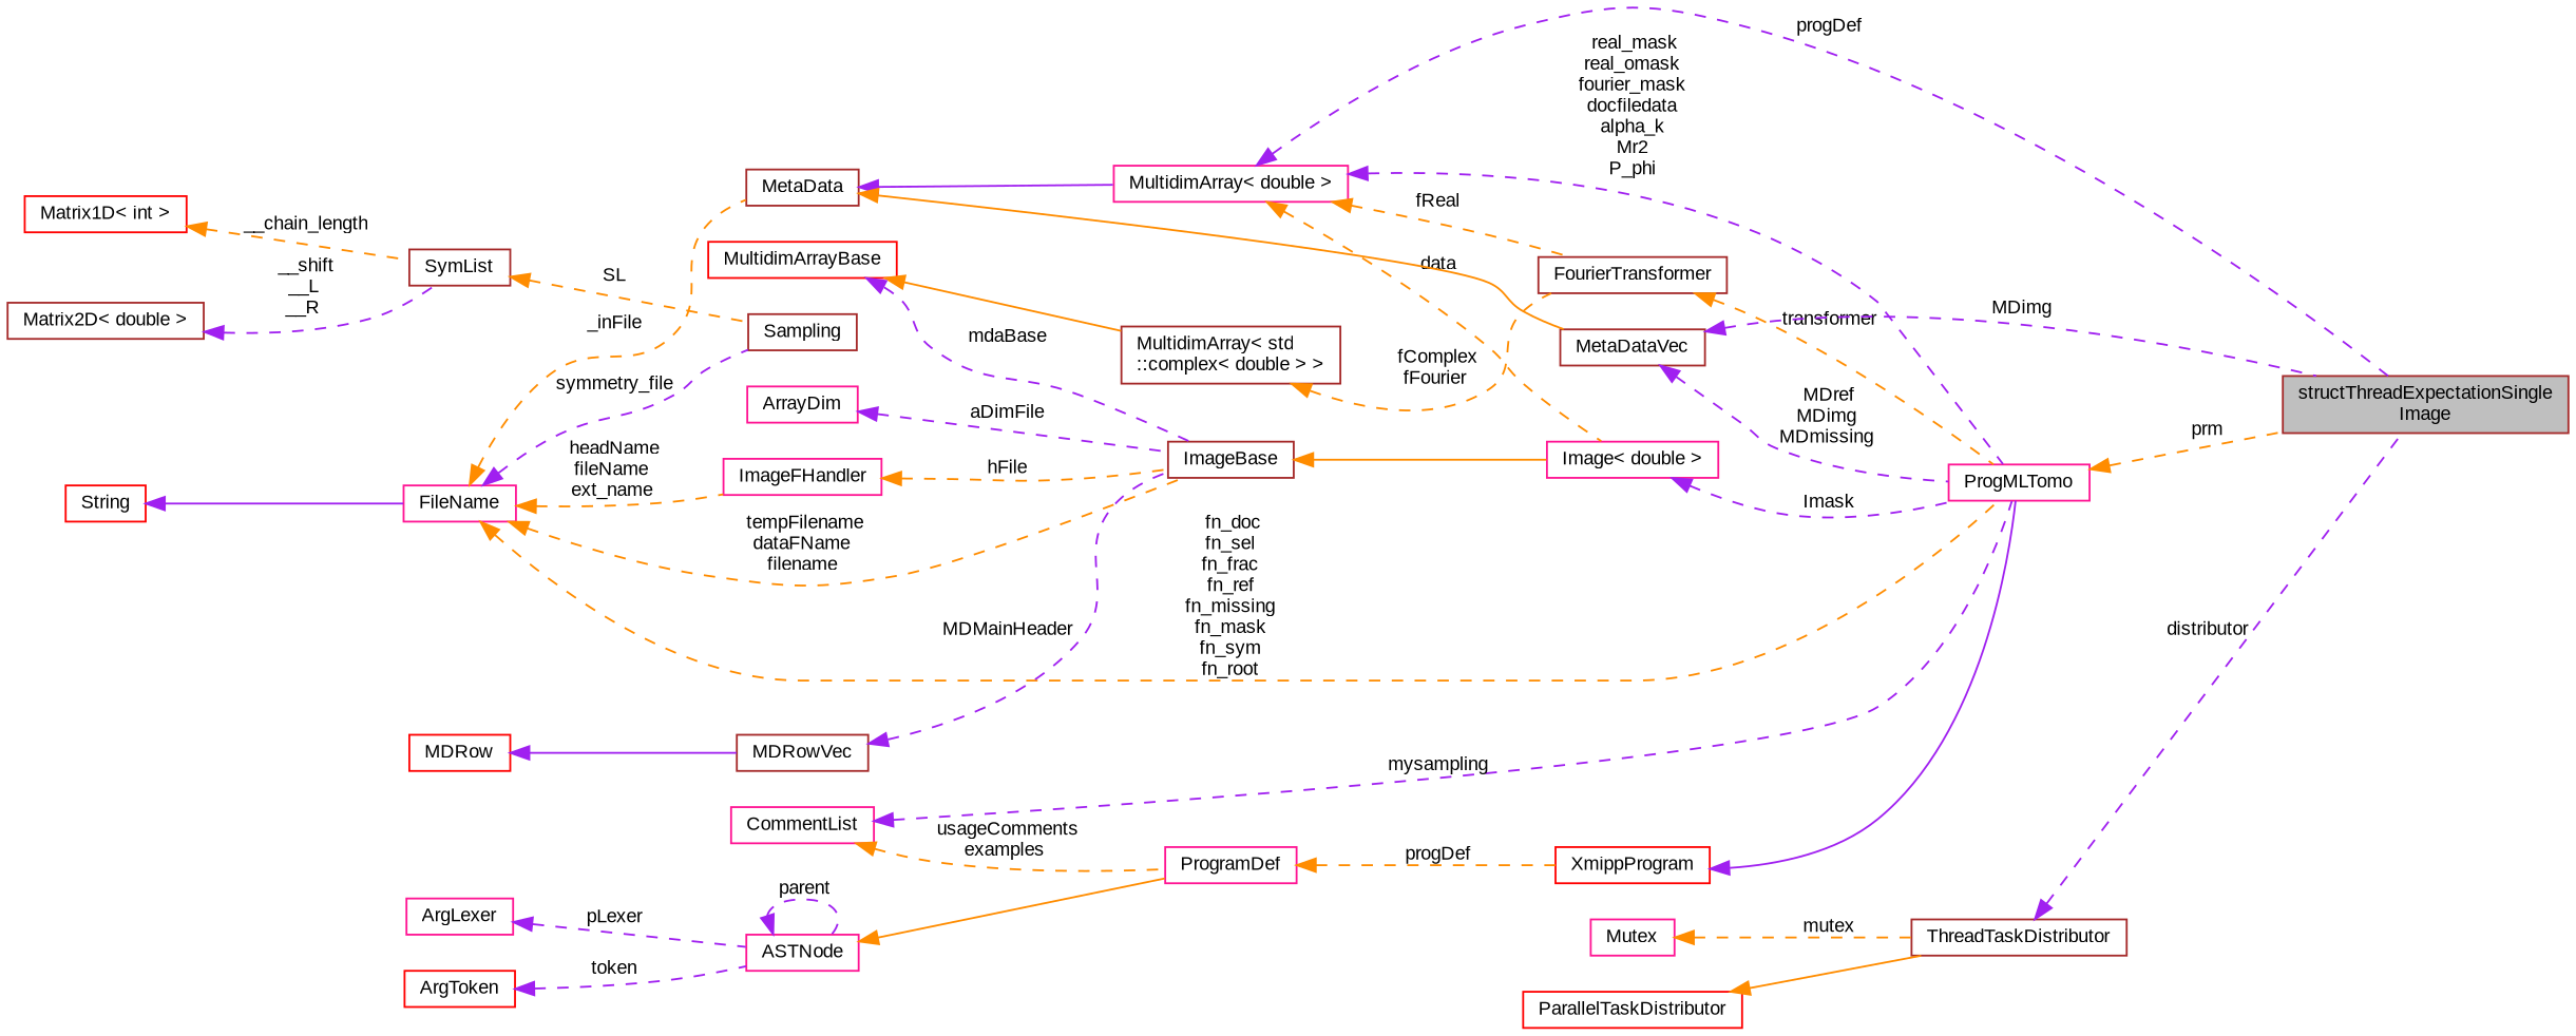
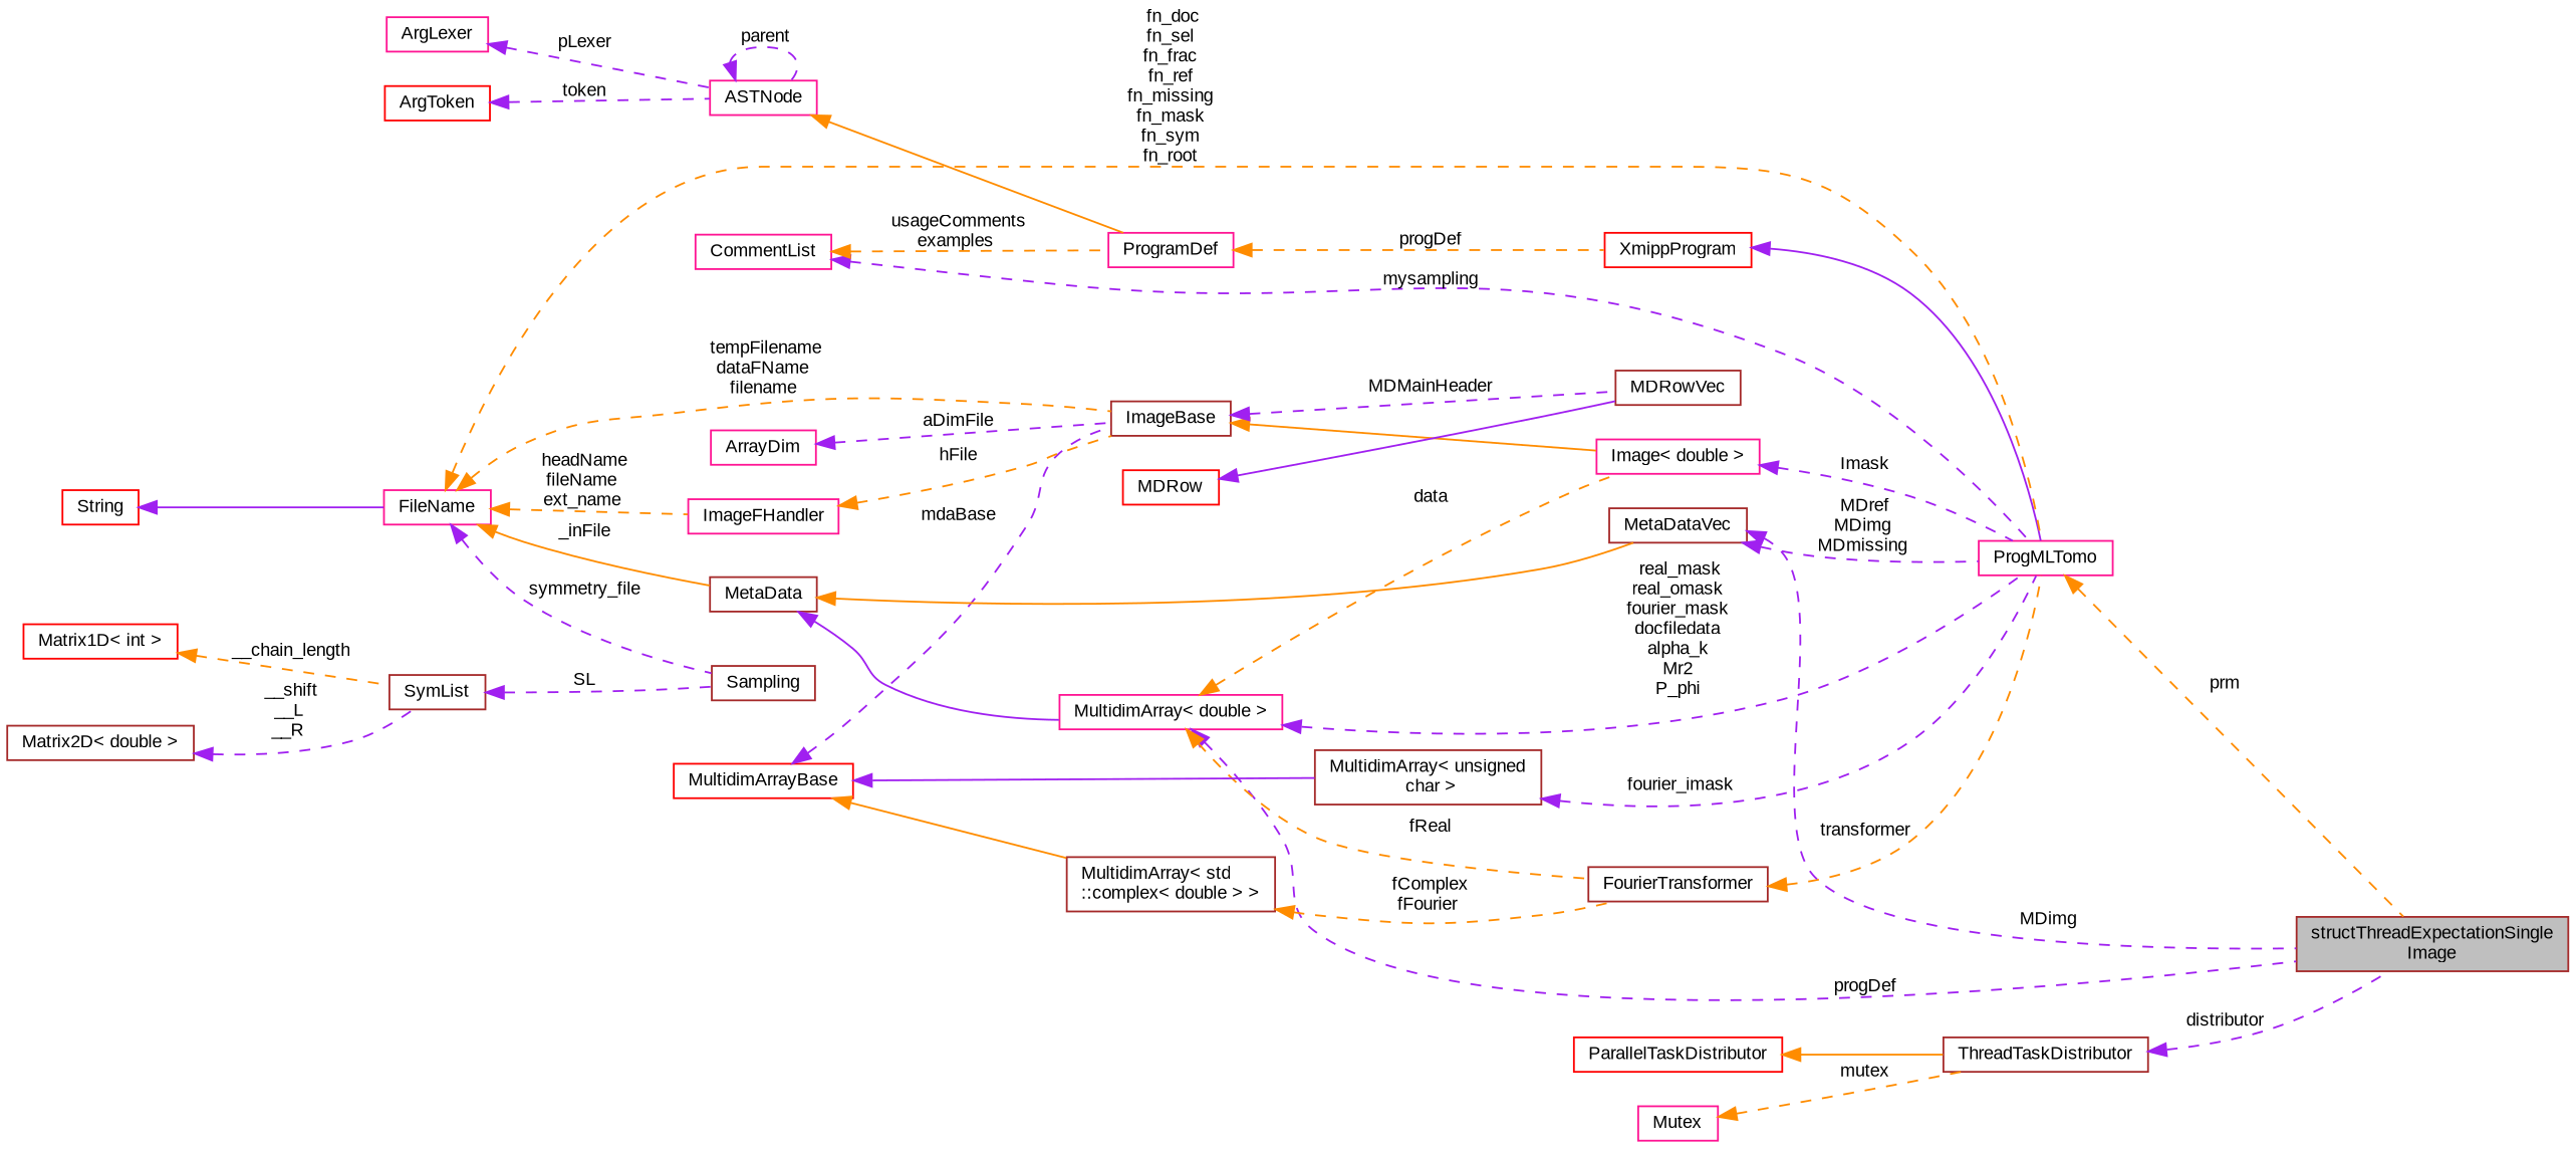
  digraph {
    fontname="Liberation Sans"
    rankdir=LR
    node [color=brown fillcolor=white fontname="Liberation Sans" fontsize=10 shape=record style=filled]
    edge [color=purple dir=back fontname="Liberation Sans" fontsize=10 labelfontname=Helvetica labelfontsize=10 style=dashed]
    n1 [fillcolor=grey75 fontcolor=black height=0.2 label="structThreadExpectationSingle\lImage" width=0.4]
    n2 [color=deeppink height=0.2 label=ProgMLTomo width=0.4]
    n3 [color=red height=0.2 label=XmippProgram width=0.4]
    n4 [color=deeppink height=0.2 label=ProgramDef width=0.4]
    n5 [color=deeppink height=0.2 label=ASTNode width=0.4]
    n6 [color=red height=0.2 label=ArgToken width=0.4]
    n7 [color=deeppink height=0.2 label=ArgLexer width=0.4]
    n8 [color=deeppink height=0.2 label=CommentList width=0.4]
    n9 [height=0.2 label=FourierTransformer width=0.4]
    n10 [color=deeppink height=0.2 label="MultidimArray\< double \>" width=0.4]
    n11 [color=deeppink height=0.2 label="Image\< double \>" width=0.4]
    n12 [color=red height=0.2 label=MultidimArrayBase width=0.4]
    n13 [height=0.2 label="MultidimArray\< std\l::complex\< double \> \>" width=0.4]
    n14 [height=0.2 label=ImageBase width=0.4]
+   n15 [height=0.2 label="MultidimArray\< unsigned\l char \>" width=0.4]
    n16 [height=0.2 label=MetaDataVec width=0.4]
    n17 [height=0.2 label=MetaData width=0.4]
    n18 [color=deeppink height=0.2 label=FileName width=0.4]
    n19 [color=deeppink height=0.2 label=ImageFHandler width=0.4]
    n20 [height=0.2 label=Sampling width=0.4]
    n21 [color=red height=0.2 label=String width=0.4]
    n22 [height=0.2 label=MDRowVec width=0.4]
    n23 [color=red height=0.2 label=MDRow width=0.4]
    n24 [color=deeppink height=0.2 label=ArrayDim width=0.4]
    n25 [height=0.2 label=SymList width=0.4]
    n26 [height=0.2 label="Matrix2D\< double \>" width=0.4]
    n27 [color=red height=0.2 label="Matrix1D\< int \>" width=0.4]
    n28 [height=0.2 label=ThreadTaskDistributor width=0.4]
    n29 [color=red height=0.2 label=ParallelTaskDistributor width=0.4]
    n30 [color=deeppink height=0.2 label=Mutex width=0.4]
    n2 -> n1 [color=darkorange label=" prm"]
    n3 -> n2 [style=solid]
    n4 -> n3 [color=darkorange label=" progDef"]
    n5 -> n4 [color=darkorange style=solid]
    n5 -> n5 [label=" parent"]
    n6 -> n5 [label=" token"]
    n7 -> n5 [label=" pLexer"]
    n8 -> n2 [label=" mysampling"]
    n8 -> n4 [color=darkorange label=" usageComments\nexamples"]
    n9 -> n2 [color=darkorange label=" transformer"]
    n10 -> n1 [label=" progDef"]
    n10 -> n2 [label=" real_mask\nreal_omask\nfourier_mask\ndocfiledata\nalpha_k\nMr2\nP_phi"]
    n10 -> n9 [color=darkorange label=" fReal"]
    n10 -> n11 [color=darkorange label=" data"]
    n11 -> n2 [label=" Imask"]
    n12 -> n13 [color=darkorange style=solid]
    n12 -> n14 [label=" mdaBase"]
+   n12 -> n15 [style=solid]
    n13 -> n9 [color=darkorange label=" fComplex\nfFourier"]
    n14 -> n11 [color=darkorange style=solid]
+   n15 -> n2 [label=" fourier_imask"]
    n16 -> n1 [label=" MDimg"]
    n16 -> n2 [label=" MDref\nMDimg\nMDmissing"]
    n17 -> n10 [style=solid]
    n17 -> n16 [color=darkorange style=solid]
    n18 -> n2 [color=darkorange label=" fn_doc\nfn_sel\nfn_frac\nfn_ref\nfn_missing\nfn_mask\nfn_sym\nfn_root"]
    n18 -> n14 [color=darkorange label=" tempFilename\ndataFName\nfilename"]
-   n18 -> n17 [color=darkorange label=" _inFile"]
+   n18 -> n17 [color=darkorange label=" _inFile" style=solid]
    n18 -> n19 [color=darkorange label=" headName\nfileName\next_name"]
    n18 -> n20 [label=" symmetry_file"]
    n19 -> n14 [color=darkorange label=" hFile"]
    n21 -> n18 [style=solid]
-   n22 -> n14 [label=" MDMainHeader"]
+   n14 -> n22 [label=" MDMainHeader"]
    n23 -> n22 [style=solid]
    n24 -> n14 [label=" aDimFile"]
-   n25 -> n20 [color=darkorange label=" SL"]
+   n25 -> n20 [label=" SL"]
    n26 -> n25 [label=" __shift\n__L\n__R"]
    n27 -> n25 [color=darkorange label=" __chain_length"]
    n28 -> n1 [label=" distributor"]
    n29 -> n28 [color=darkorange style=solid]
    n30 -> n28 [color=darkorange label=" mutex"]
  }
